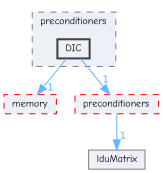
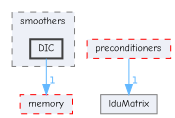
  digraph {
    compound=true
    fontname="Comic Neue"
    node [color=red fillcolor="#edf0f7" fontname="Comic Neue" fontsize=10 shape=box style="filled,dashed"]
    edge [color=steelblue1 fontcolor=steelblue1 fontname="Comic Neue" fontsize=10 headlabel=1 labeldistance=1.5 labelfontname=Helvetica labelfontsize=10]
    n1 [color=grey25 height=0.2 label=DIC style="filled,bold" width=0.4]
    n2 [height=0.2 label=memory width=0.4]
    n3 [height=0.2 label=preconditioners width=0.4]
    n4 [color=grey50 height=0.2 label=lduMatrix style=filled width=0.4]
    subgraph cluster_1 {
      bgcolor="#edf0f7"
      fontsize=10
-     label=preconditioners
+     label=smoothers
      pencolor=grey50
      style="filled,dashed"
      n1
    }
    n1 -> n2
-   n1 -> n3
    n3 -> n4
  }
